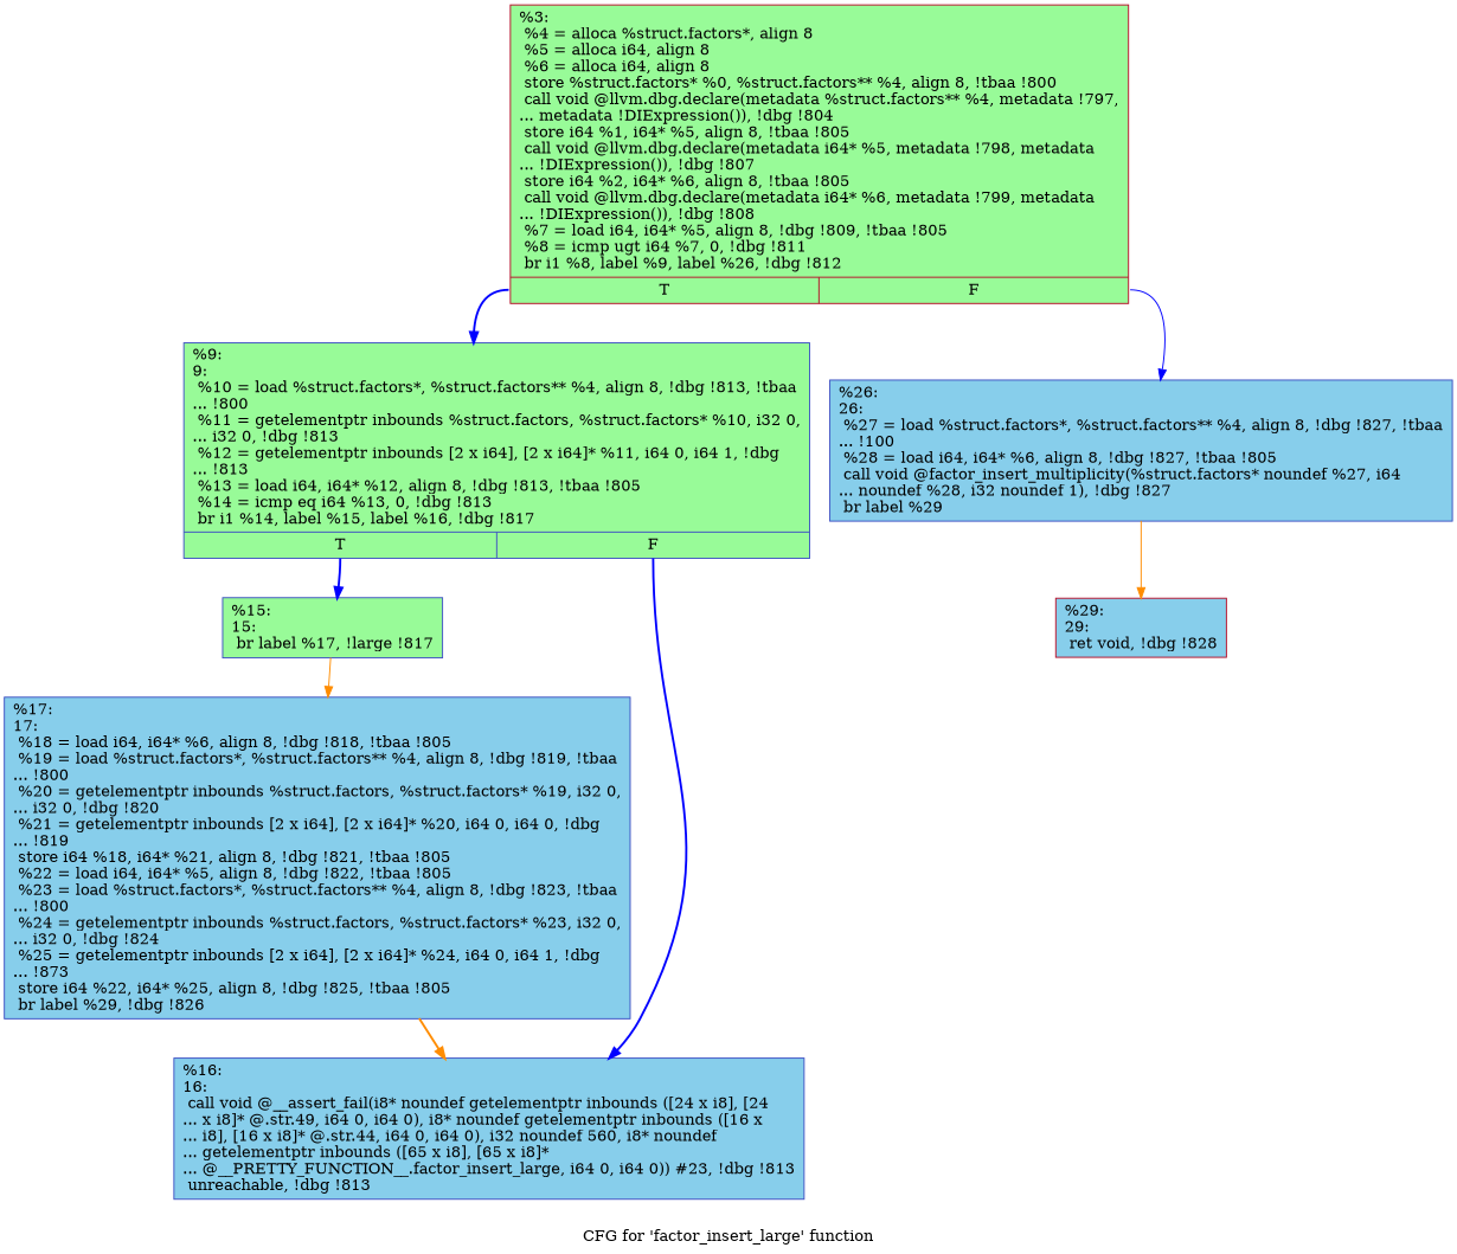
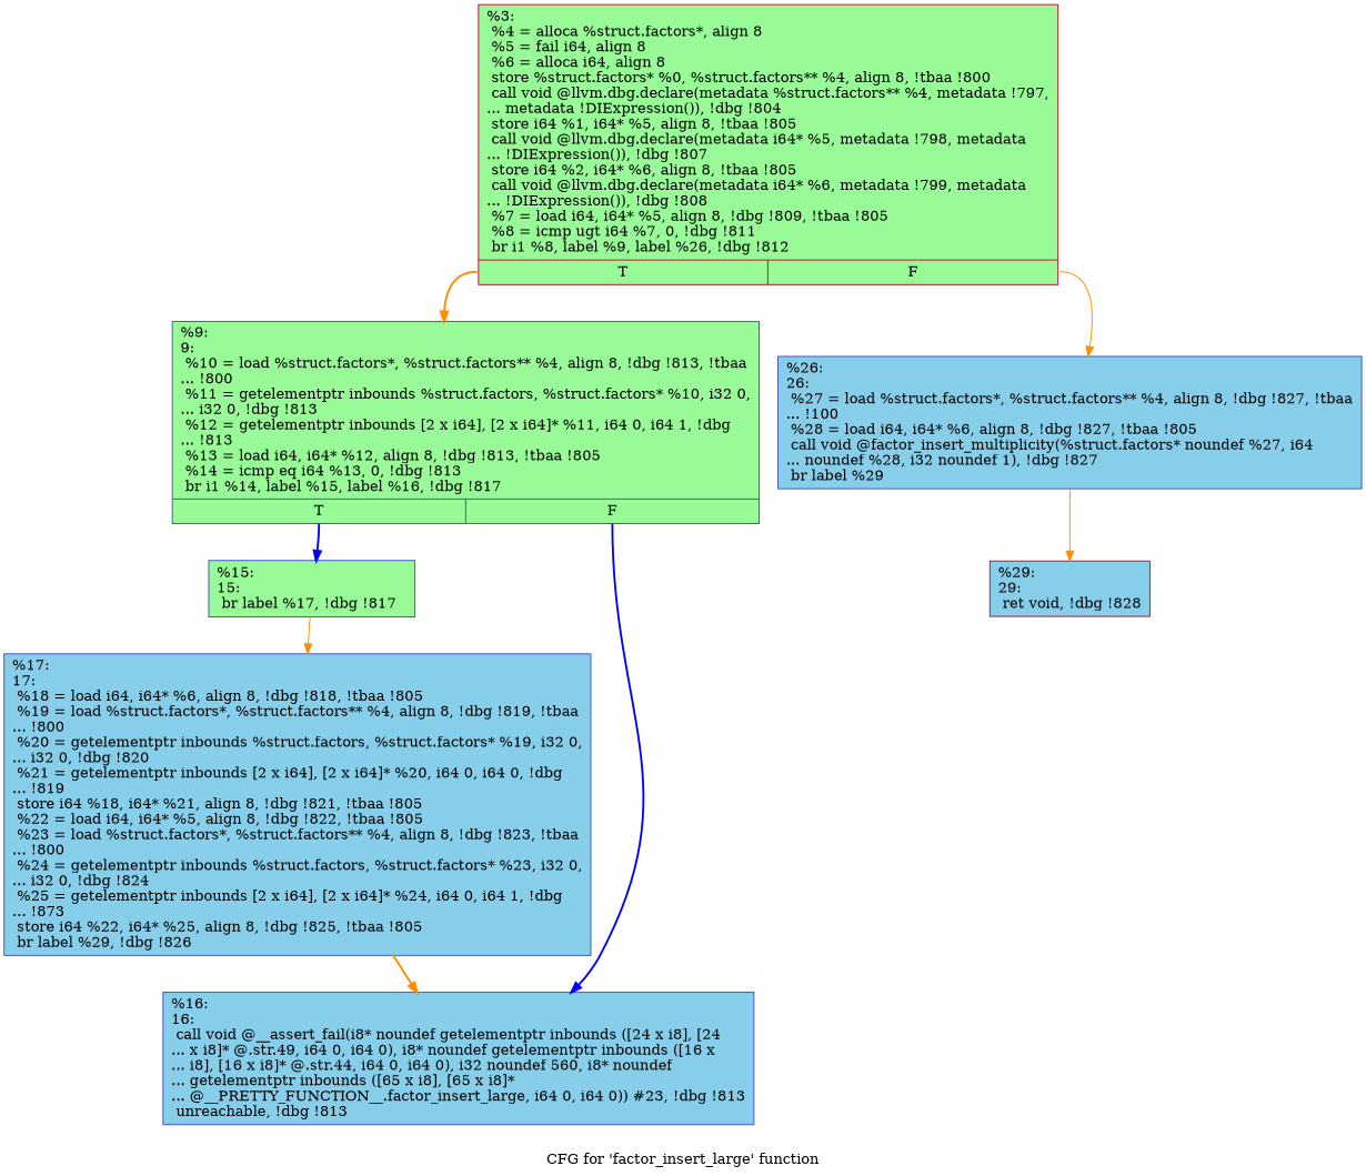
  digraph {
    label="CFG for 'factor_insert_large' function"
    node [color="#3d50c3ff" fillcolor=skyblue shape=record style=filled]
    edge [color=darkorange style=bold]
-   n1 [color="#b70d28ff" fillcolor=palegreen label="{%3:\l  %4 = alloca %struct.factors*, align 8\l  %5 = alloca i64, align 8\l  %6 = alloca i64, align 8\l  store %struct.factors* %0, %struct.factors** %4, align 8, !tbaa !800\l  call void @llvm.dbg.declare(metadata %struct.factors** %4, metadata !797,\l... metadata !DIExpression()), !dbg !804\l  store i64 %1, i64* %5, align 8, !tbaa !805\l  call void @llvm.dbg.declare(metadata i64* %5, metadata !798, metadata\l... !DIExpression()), !dbg !807\l  store i64 %2, i64* %6, align 8, !tbaa !805\l  call void @llvm.dbg.declare(metadata i64* %6, metadata !799, metadata\l... !DIExpression()), !dbg !808\l  %7 = load i64, i64* %5, align 8, !dbg !809, !tbaa !805\l  %8 = icmp ugt i64 %7, 0, !dbg !811\l  br i1 %8, label %9, label %26, !dbg !812\l|{<s0>T|<s1>F}}"]
+   n1 [color="#b70d28ff" fillcolor=palegreen label="{%3:\l  %4 = alloca %struct.factors*, align 8\l  %5 = fail i64, align 8\l  %6 = alloca i64, align 8\l  store %struct.factors* %0, %struct.factors** %4, align 8, !tbaa !800\l  call void @llvm.dbg.declare(metadata %struct.factors** %4, metadata !797,\l... metadata !DIExpression()), !dbg !804\l  store i64 %1, i64* %5, align 8, !tbaa !805\l  call void @llvm.dbg.declare(metadata i64* %5, metadata !798, metadata\l... !DIExpression()), !dbg !807\l  store i64 %2, i64* %6, align 8, !tbaa !805\l  call void @llvm.dbg.declare(metadata i64* %6, metadata !799, metadata\l... !DIExpression()), !dbg !808\l  %7 = load i64, i64* %5, align 8, !dbg !809, !tbaa !805\l  %8 = icmp ugt i64 %7, 0, !dbg !811\l  br i1 %8, label %9, label %26, !dbg !812\l|{<s0>T|<s1>F}}"]
    n2 [fillcolor=palegreen label="{%9:\l9:                                                \l  %10 = load %struct.factors*, %struct.factors** %4, align 8, !dbg !813, !tbaa\l... !800\l  %11 = getelementptr inbounds %struct.factors, %struct.factors* %10, i32 0,\l... i32 0, !dbg !813\l  %12 = getelementptr inbounds [2 x i64], [2 x i64]* %11, i64 0, i64 1, !dbg\l... !813\l  %13 = load i64, i64* %12, align 8, !dbg !813, !tbaa !805\l  %14 = icmp eq i64 %13, 0, !dbg !813\l  br i1 %14, label %15, label %16, !dbg !817\l|{<s0>T|<s1>F}}"]
    n3 [label="{%26:\l26:                                               \l  %27 = load %struct.factors*, %struct.factors** %4, align 8, !dbg !827, !tbaa\l... !100\l  %28 = load i64, i64* %6, align 8, !dbg !827, !tbaa !805\l  call void @factor_insert_multiplicity(%struct.factors* noundef %27, i64\l... noundef %28, i32 noundef 1), !dbg !827\l  br label %29\l}"]
-   n4 [fillcolor=palegreen label="{%15:\l15:                                               \l  br label %17, !large !817\l}"]
+   n4 [fillcolor=palegreen label="{%15:\l15:                                               \l  br label %17, !dbg !817\l}"]
    n5 [label="{%16:\l16:                                               \l  call void @__assert_fail(i8* noundef getelementptr inbounds ([24 x i8], [24\l... x i8]* @.str.49, i64 0, i64 0), i8* noundef getelementptr inbounds ([16 x\l... i8], [16 x i8]* @.str.44, i64 0, i64 0), i32 noundef 560, i8* noundef\l... getelementptr inbounds ([65 x i8], [65 x i8]*\l... @__PRETTY_FUNCTION__.factor_insert_large, i64 0, i64 0)) #23, !dbg !813\l  unreachable, !dbg !813\l}"]
    n6 [color="#b70d28ff" label="{%29:\l29:                                               \l  ret void, !dbg !828\l}"]
    n7 [label="{%17:\l17:                                               \l  %18 = load i64, i64* %6, align 8, !dbg !818, !tbaa !805\l  %19 = load %struct.factors*, %struct.factors** %4, align 8, !dbg !819, !tbaa\l... !800\l  %20 = getelementptr inbounds %struct.factors, %struct.factors* %19, i32 0,\l... i32 0, !dbg !820\l  %21 = getelementptr inbounds [2 x i64], [2 x i64]* %20, i64 0, i64 0, !dbg\l... !819\l  store i64 %18, i64* %21, align 8, !dbg !821, !tbaa !805\l  %22 = load i64, i64* %5, align 8, !dbg !822, !tbaa !805\l  %23 = load %struct.factors*, %struct.factors** %4, align 8, !dbg !823, !tbaa\l... !800\l  %24 = getelementptr inbounds %struct.factors, %struct.factors* %23, i32 0,\l... i32 0, !dbg !824\l  %25 = getelementptr inbounds [2 x i64], [2 x i64]* %24, i64 0, i64 1, !dbg\l... !873\l  store i64 %22, i64* %25, align 8, !dbg !825, !tbaa !805\l  br label %29, !dbg !826\l}"]
-   n1 -> n2 [color=blue tailport=s0]
-   n1 -> n3 [color=blue style=solid tailport=s1]
+   n1 -> n2 [tailport=s0]
+   n1 -> n3 [style=solid tailport=s1]
    n2 -> n4 [color=blue tailport=s0]
    n2 -> n5 [color=blue tailport=s1]
    n3 -> n6 [style=solid]
    n4 -> n7 [style=solid]
    n7 -> n5
  }
